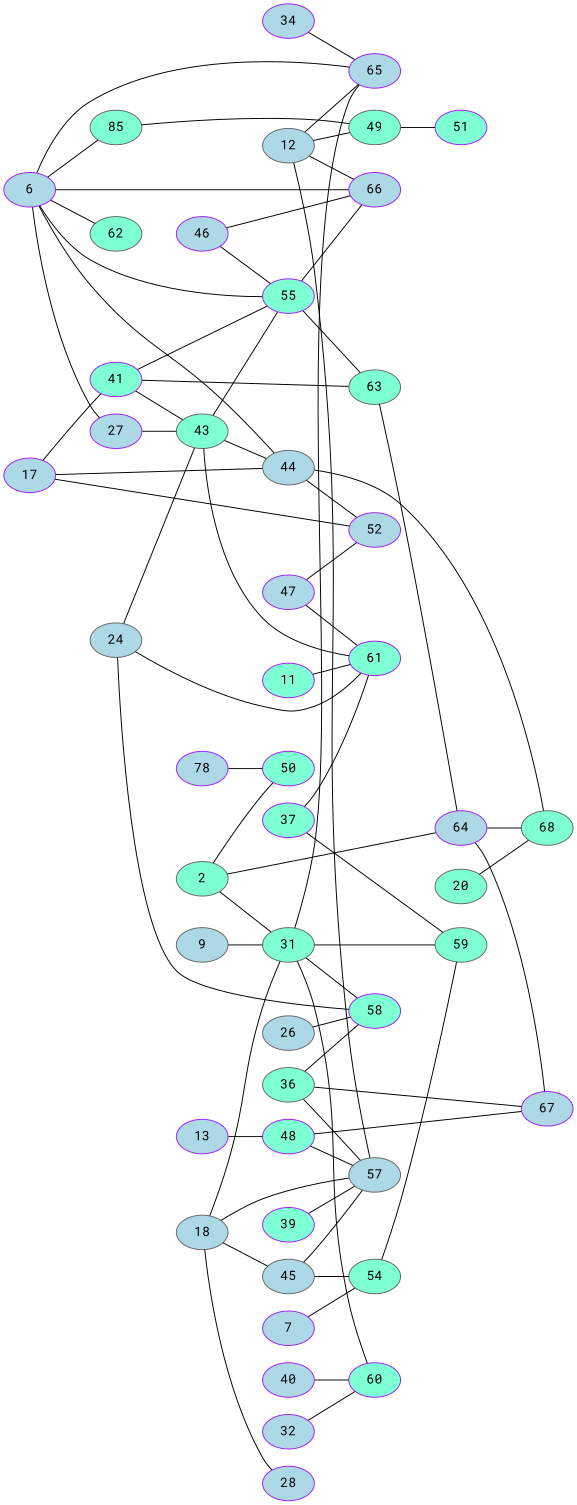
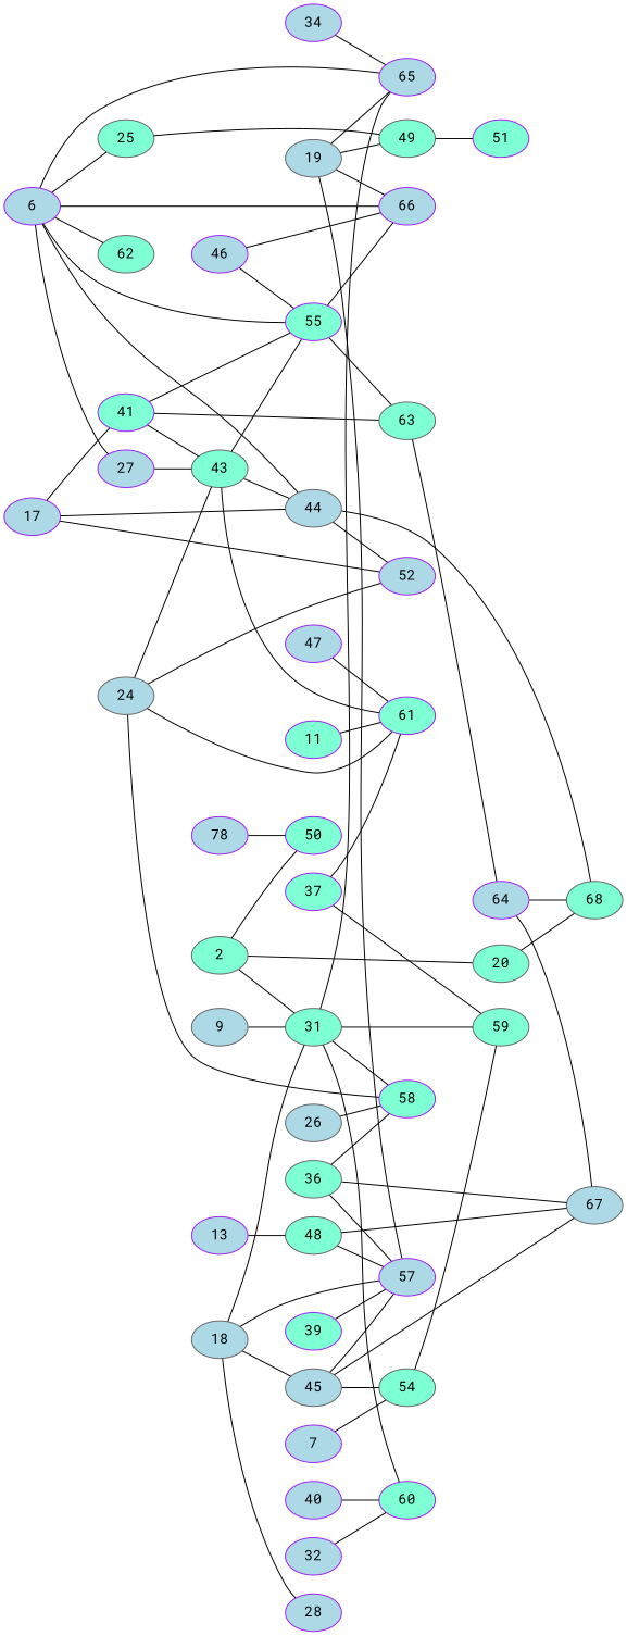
  graph {
    fontname="Roboto Mono"
    rankdir=LR
    node [color=purple fillcolor=lightblue fontname="Roboto Mono" style=filled]
    edge [fontname="Roboto Mono" weight=1.0]
    2 [color=gray40 fillcolor=aquamarine]
    31 [color=gray40 fillcolor=aquamarine]
    50 [fillcolor=aquamarine]
    64
    65
    58 [fillcolor=aquamarine]
    59 [color=gray40 fillcolor=aquamarine]
    60 [fillcolor=aquamarine]
    68 [color=gray40 fillcolor=aquamarine]
-   67
-   25 [color=gray40 fillcolor=aquamarine label=85]
+   67 [color=gray40]
+   25 [color=gray40 fillcolor=aquamarine]
    6
    27
    44 [color=gray40]
    55 [fillcolor=aquamarine]
    62 [color=gray40 fillcolor=aquamarine]
    66
    49 [color=gray40 fillcolor=aquamarine]
    43 [color=gray40 fillcolor=aquamarine]
    52
    63 [color=gray40 fillcolor=aquamarine]
    54 [color=gray40 fillcolor=aquamarine]
    7
    9 [color=gray40]
    11 [fillcolor=aquamarine]
    61 [fillcolor=aquamarine]
-   48 [fillcolor=aquamarine]
+   48 [color=gray40 fillcolor=aquamarine]
    13
-   57 [color=gray40]
+   57
    17
    41 [fillcolor=aquamarine]
    18 [color=gray40]
    28
    45 [color=gray40]
-   19 [color=gray40 label=12]
+   19 [color=gray40]
    51 [fillcolor=aquamarine]
    20 [color=gray40 fillcolor=aquamarine]
    24 [color=gray40]
    26 [color=gray40]
    32
    34
    36 [color=gray40 fillcolor=aquamarine]
    37 [fillcolor=aquamarine]
    n44 [label=78]
    39 [fillcolor=aquamarine]
    40
    46
    47
    2 -- 31
    2 -- 50
-   2 -- 64
+   2 -- 20
    31 -- 65
    31 -- 58
    31 -- 59
    31 -- 60
    64 -- 68
    64 -- 67
    25 -- 49
    6 -- 65
    6 -- 25
    6 -- 27
    6 -- 44
    6 -- 55
    6 -- 62
    6 -- 66 [weight=3.0]
    27 -- 43
    44 -- 68
    44 -- 52
    55 -- 66
    55 -- 63
    49 -- 51
    43 -- 44
    43 -- 55
    43 -- 61
    63 -- 64
    54 -- 59
    7 -- 54
    9 -- 31
    11 -- 61
    48 -- 67
    48 -- 57
    13 -- 48
    17 -- 44
    17 -- 52
    17 -- 41
    41 -- 55
    41 -- 43
    41 -- 63
    18 -- 31
    18 -- 57
    18 -- 28
    18 -- 45
+   45 -- 67
    45 -- 54
    45 -- 57
    19 -- 65
    19 -- 66
    19 -- 49
    19 -- 57
    20 -- 68
    24 -- 58
    24 -- 43
-   47 -- 52
+   24 -- 52
    24 -- 61
    26 -- 58
    32 -- 60
    34 -- 65
    36 -- 58
    36 -- 67
    36 -- 57
    37 -- 59
    37 -- 61
    n44 -- 50
    39 -- 57
    40 -- 60
    46 -- 55
    46 -- 66
    47 -- 61 [weight=2.0]
  }
